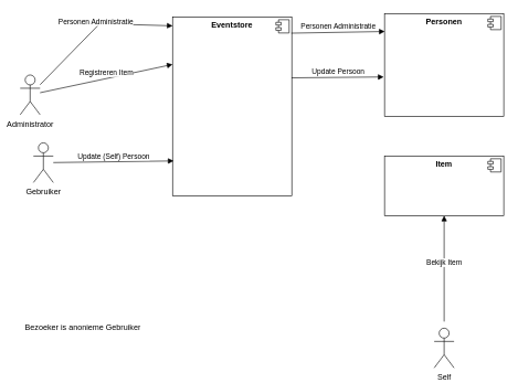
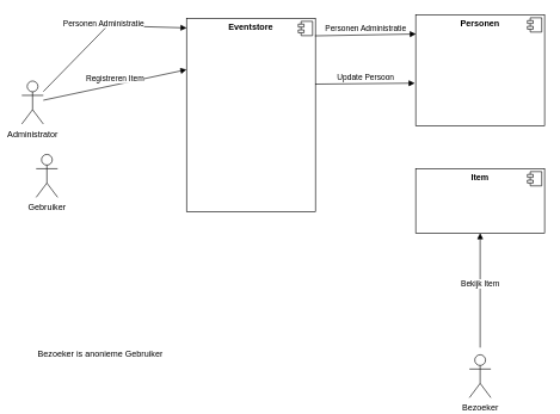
  <mxCell id="0" />
  <mxCell id="1" parent="0" />
  <mxCell id="2" value="Administrator" style="shape=umlActor;verticalLabelPosition=bottom;verticalAlign=top;html=1;outlineConnect=0;" vertex="1" parent="1"><mxGeometry x="30" y="112.5" width="30" height="60" as="geometry" /></mxCell>
  <mxCell id="3" value="&lt;p style=&quot;margin:0px;margin-top:6px;text-align:center;&quot;&gt;&lt;b&gt;Eventstore&lt;/b&gt;&lt;/p&gt;" style="align=left;overflow=fill;html=1;dropTarget=0;" vertex="1" parent="1"><mxGeometry x="260" y="25" width="180" height="270" as="geometry" /></mxCell>
  <mxCell id="4" value="" style="shape=component;jettyWidth=8;jettyHeight=4;" vertex="1" parent="3"><mxGeometry x="1" width="20" height="20" relative="1" as="geometry"><mxPoint x="-24" y="4" as="offset" /></mxGeometry></mxCell>
  <mxCell id="5" value="Personen Administratie" style="html=1;verticalAlign=bottom;endArrow=block;rounded=0;entryX=0.001;entryY=0.049;entryDx=0;entryDy=0;entryPerimeter=0;" edge="1" parent="1" source="2" target="3"><mxGeometry width="80" relative="1" as="geometry"><mxPoint x="210" y="145" as="sourcePoint" /><mxPoint x="290" y="145" as="targetPoint" /><Array as="points"><mxPoint x="150" y="35" /></Array></mxGeometry></mxCell>
  <mxCell id="6" value="Registreren Item" style="html=1;verticalAlign=bottom;endArrow=block;rounded=0;entryX=0;entryY=0.265;entryDx=0;entryDy=0;entryPerimeter=0;" edge="1" parent="1" source="2" target="3"><mxGeometry width="80" relative="1" as="geometry"><mxPoint x="210" y="145" as="sourcePoint" /><mxPoint x="290" y="145" as="targetPoint" /></mxGeometry></mxCell>
  <mxCell id="7" value="&lt;p style=&quot;margin:0px;margin-top:6px;text-align:center;&quot;&gt;&lt;b&gt;Personen&lt;/b&gt;&lt;/p&gt;" style="align=left;overflow=fill;html=1;dropTarget=0;" vertex="1" parent="1"><mxGeometry x="580" y="20" width="180" height="155" as="geometry" /></mxCell>
  <mxCell id="8" value="" style="shape=component;jettyWidth=8;jettyHeight=4;" vertex="1" parent="7"><mxGeometry x="1" width="20" height="20" relative="1" as="geometry"><mxPoint x="-24" y="4" as="offset" /></mxGeometry></mxCell>
  <mxCell id="9" value="Personen Administratie" style="html=1;verticalAlign=bottom;endArrow=block;rounded=0;entryX=0.002;entryY=0.173;entryDx=0;entryDy=0;entryPerimeter=0;exitX=0.996;exitY=0.09;exitDx=0;exitDy=0;exitPerimeter=0;" edge="1" parent="1" source="3" target="7"><mxGeometry width="80" relative="1" as="geometry"><mxPoint x="460" y="35" as="sourcePoint" /><mxPoint x="720" y="145" as="targetPoint" /></mxGeometry></mxCell>
  <mxCell id="10" value="&lt;p style=&quot;margin:0px;margin-top:6px;text-align:center;&quot;&gt;&lt;b&gt;Item&lt;/b&gt;&lt;/p&gt;" style="align=left;overflow=fill;html=1;dropTarget=0;" vertex="1" parent="1"><mxGeometry x="580" y="235" width="180" height="90" as="geometry" /></mxCell>
  <mxCell id="11" value="" style="shape=component;jettyWidth=8;jettyHeight=4;" vertex="1" parent="10"><mxGeometry x="1" width="20" height="20" relative="1" as="geometry"><mxPoint x="-24" y="4" as="offset" /></mxGeometry></mxCell>
  <mxCell id="12" value="Gebruiker" style="shape=umlActor;verticalLabelPosition=bottom;verticalAlign=top;html=1;" vertex="1" parent="1"><mxGeometry x="50" y="215" width="30" height="60" as="geometry" /></mxCell>
- <mxCell id="13" value="Update (Self) Persoon" style="html=1;verticalAlign=bottom;endArrow=block;rounded=0;entryX=0.009;entryY=0.805;entryDx=0;entryDy=0;entryPerimeter=0;" edge="1" parent="1" source="12" target="3"><mxGeometry width="80" relative="1" as="geometry"><mxPoint x="200" y="185" as="sourcePoint" /><mxPoint x="250" y="235" as="targetPoint" /></mxGeometry></mxCell>
  <mxCell id="14" value="Update Persoon" style="html=1;verticalAlign=bottom;endArrow=block;rounded=0;exitX=0.998;exitY=0.34;exitDx=0;exitDy=0;exitPerimeter=0;entryX=-0.007;entryY=0.616;entryDx=0;entryDy=0;entryPerimeter=0;" edge="1" parent="1" source="3" target="7"><mxGeometry width="80" relative="1" as="geometry"><mxPoint x="200" y="185" as="sourcePoint" /><mxPoint x="280" y="185" as="targetPoint" /></mxGeometry></mxCell>
- <mxCell id="15" value="Self" style="shape=umlActor;verticalLabelPosition=bottom;verticalAlign=top;html=1;" vertex="1" parent="1"><mxGeometry x="655" y="495" width="30" height="60" as="geometry" /></mxCell>
+ <mxCell id="15" value="Bezoeker" style="shape=umlActor;verticalLabelPosition=bottom;verticalAlign=top;html=1;" vertex="1" parent="1"><mxGeometry x="655" y="495" width="30" height="60" as="geometry" /></mxCell>
  <mxCell id="16" value="Bekijk Item" style="html=1;verticalAlign=bottom;endArrow=block;rounded=0;" edge="1" parent="1" target="10"><mxGeometry width="80" relative="1" as="geometry"><mxPoint x="670" y="485" as="sourcePoint" /><mxPoint x="540" y="365" as="targetPoint" /></mxGeometry></mxCell>
- <mxCell id="17" value="Bezoeker is anonieme Gebruiker" style="text;html=1;strokeColor=none;fillColor=none;align=center;verticalAlign=middle;whiteSpace=wrap;overflow=hidden;" vertex="1" parent="1"><mxGeometry x="20" y="485" width="210" height="20" as="geometry" /></mxCell>
+ <mxCell id="17" value="Bezoeker is anonieme Gebruiker" style="text;html=1;strokeColor=none;fillColor=none;align=center;verticalAlign=middle;whiteSpace=wrap;overflow=hidden;" vertex="1" parent="1"><mxGeometry x="35" y="485" width="210" height="20" as="geometry" /></mxCell>
